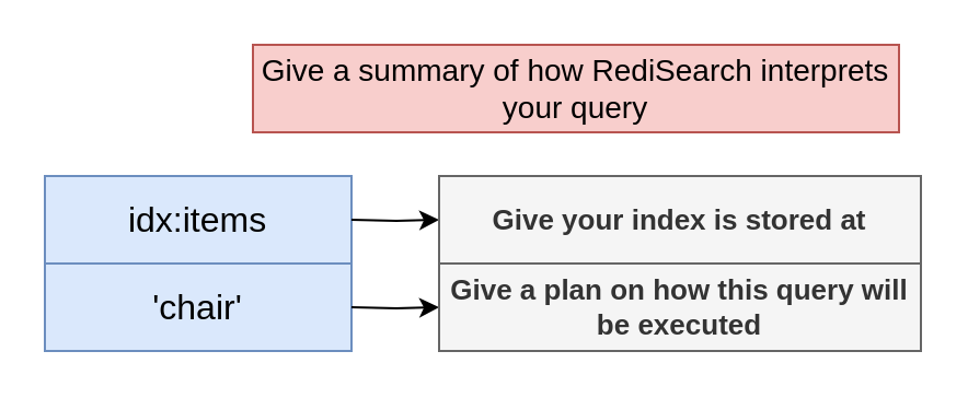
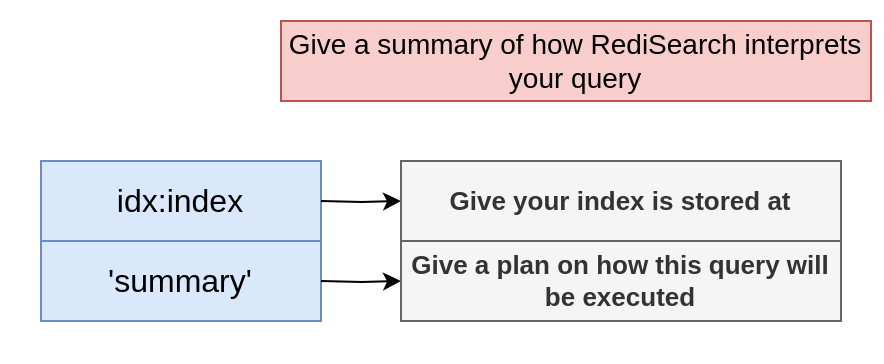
  <mxCell id="0" />
  <mxCell id="1" parent="0" />
- <mxCell id="2" value="idx:items" style="rounded=0;whiteSpace=wrap;html=1;fontSize=16;fillColor=#dae8fc;strokeColor=#6c8ebf;" vertex="1" parent="1"><mxGeometry x="20" y="80" width="140" height="40" as="geometry" /></mxCell>
- <mxCell id="3" value="'chair'" style="rounded=0;whiteSpace=wrap;html=1;fontSize=16;fillColor=#dae8fc;strokeColor=#6c8ebf;" vertex="1" parent="1"><mxGeometry x="20" y="120" width="140" height="40" as="geometry" /></mxCell>
+ <mxCell id="2" value="idx:index" style="rounded=0;whiteSpace=wrap;html=1;fontSize=16;fillColor=#dae8fc;strokeColor=#6c8ebf;" vertex="1" parent="1"><mxGeometry x="20" y="80" width="140" height="40" as="geometry" /></mxCell>
+ <mxCell id="3" value="'summary'" style="rounded=0;whiteSpace=wrap;html=1;fontSize=16;fillColor=#dae8fc;strokeColor=#6c8ebf;" vertex="1" parent="1"><mxGeometry x="20" y="120" width="140" height="40" as="geometry" /></mxCell>
  <mxCell id="4" style="edgeStyle=orthogonalEdgeStyle;rounded=0;orthogonalLoop=1;jettySize=auto;html=1;exitX=1;exitY=0.5;exitDx=0;exitDy=0;fontSize=12;" edge="1" parent="1"><mxGeometry relative="1" as="geometry"><mxPoint x="200" y="100" as="targetPoint" /><mxPoint x="160" y="100" as="sourcePoint" /></mxGeometry></mxCell>
  <mxCell id="5" value="Give your index is stored at" style="rounded=0;whiteSpace=wrap;html=1;fontSize=13;fillColor=#f5f5f5;strokeColor=#666666;fontColor=#333333;fontStyle=1" vertex="1" parent="1"><mxGeometry x="200" y="80" width="220" height="40" as="geometry" /></mxCell>
- <mxCell id="6" value="Give a summary of how RediSearch interprets your query" style="rounded=0;whiteSpace=wrap;html=1;fontSize=14;align=center;fillColor=#f8cecc;strokeColor=#b85450;" vertex="1" parent="1"><mxGeometry x="115" y="20" width="295" height="40" as="geometry" /></mxCell>
+ <mxCell id="6" value="Give a summary of how RediSearch interprets your query" style="rounded=0;whiteSpace=wrap;html=1;fontSize=14;align=center;fillColor=#f8cecc;strokeColor=#b85450;" vertex="1" parent="1"><mxGeometry x="140" y="10" width="295" height="40" as="geometry" /></mxCell>
  <mxCell id="7" style="edgeStyle=orthogonalEdgeStyle;rounded=0;orthogonalLoop=1;jettySize=auto;html=1;exitX=1;exitY=0.5;exitDx=0;exitDy=0;fontSize=12;" edge="1" parent="1"><mxGeometry relative="1" as="geometry"><mxPoint x="200" y="140" as="targetPoint" /><mxPoint x="160" y="140" as="sourcePoint" /></mxGeometry></mxCell>
  <mxCell id="8" value="Give a plan on how this query will be executed" style="rounded=0;whiteSpace=wrap;html=1;fontSize=13;fillColor=#f5f5f5;strokeColor=#666666;fontColor=#333333;fontStyle=1" vertex="1" parent="1"><mxGeometry x="200" y="120" width="220" height="40" as="geometry" /></mxCell>
